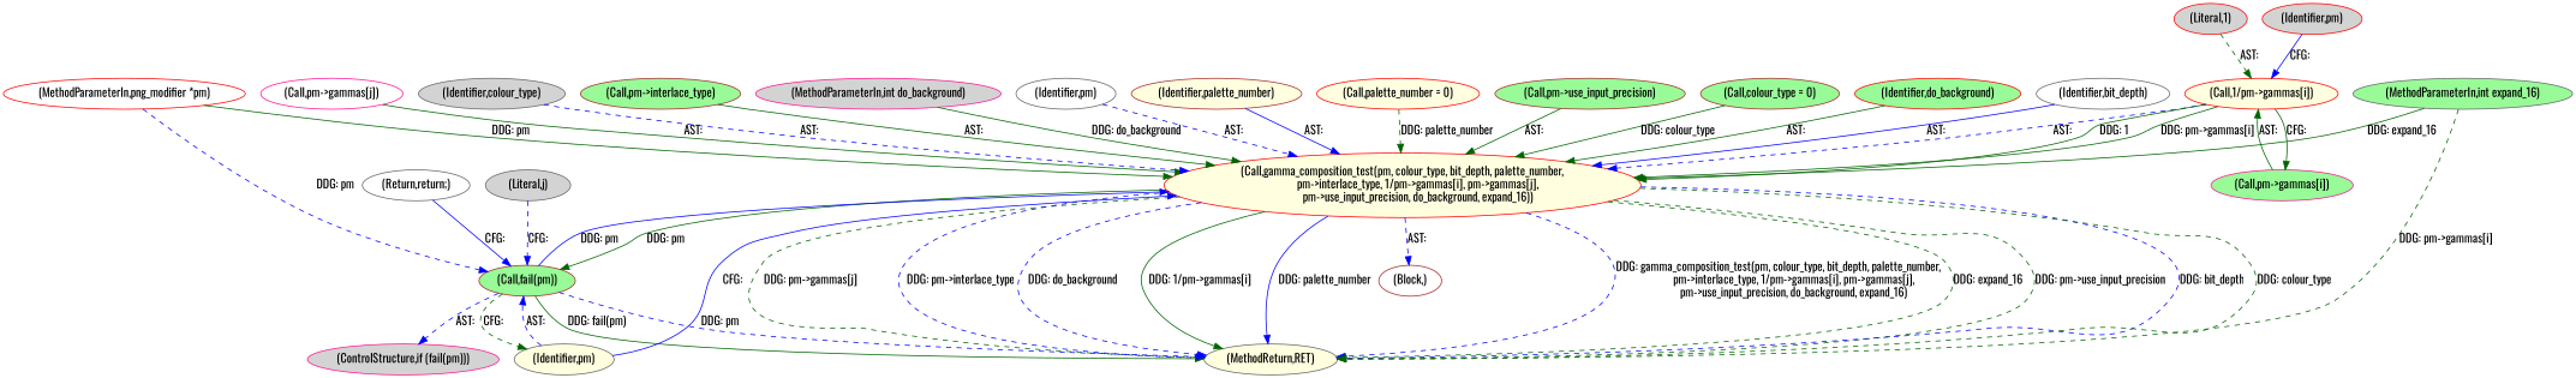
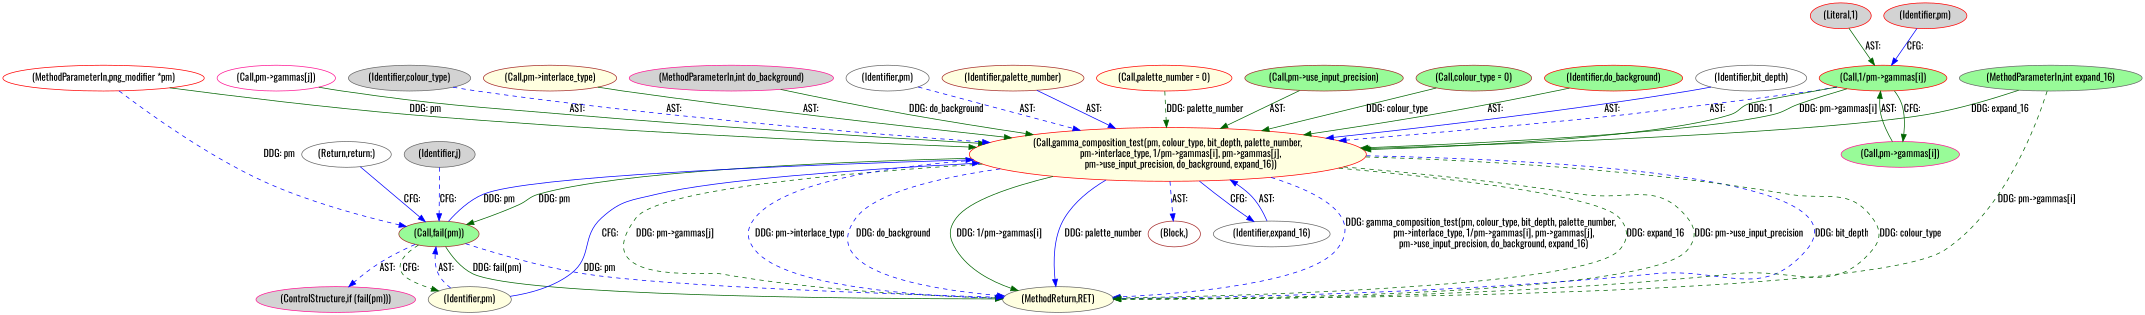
  digraph {
    fontname=Oswald
    node [color=gray40 fillcolor=palegreen fontname=Oswald style=filled]
    edge [color=darkgreen fontname=Oswald style=solid]
-   n1 [color=red fillcolor=lightyellow label="(Call,1/pm->gammas[i])"]
+   n1 [color=red label="(Call,1/pm->gammas[i])"]
    n2 [color=red fillcolor=lightyellow label="(Call,gamma_composition_test(pm, colour_type, bit_depth, palette_number,\n            pm->interlace_type, 1/pm->gammas[i], pm->gammas[j],\n            pm->use_input_precision, do_background, expand_16))"]
    n3 [color=deeppink label="(Call,pm->gammas[i])"]
    n4 [fillcolor=lightyellow label="(MethodReturn,RET)"]
    n5 [color=brown label="(Call,fail(pm))"]
    n6 [color=brown fillcolor=white label="(Block,)"]
+   n7 [fillcolor=white label="(Identifier,expand_16)"]
    n8 [color=deeppink fillcolor=lightgrey label="(ControlStructure,if (fail(pm)))"]
    n9 [fillcolor=lightyellow label="(Identifier,pm)"]
-   n10 [fillcolor=lightgrey label="(Literal,j)"]
+   n10 [fillcolor=lightgrey label="(Identifier,j)"]
    n11 [color=red label="(Identifier,do_background)"]
    n12 [color=red fillcolor=lightgrey label="(Literal,1)"]
    n13 [fillcolor=white label="(Identifier,bit_depth)"]
    n14 [label="(MethodParameterIn,int expand_16)"]
    n15 [color=deeppink fillcolor=white label="(Call,pm->gammas[j])"]
    n16 [color=red fillcolor=lightgrey label="(Identifier,pm)"]
    n17 [fillcolor=white label="(Return,return;)"]
    n18 [fillcolor=lightgrey label="(Identifier,colour_type)"]
    n19 [color=red fillcolor=white label="(MethodParameterIn,png_modifier *pm)"]
-   n20 [color=brown label="(Call,pm->interlace_type)"]
+   n20 [color=brown fillcolor=lightyellow label="(Call,pm->interlace_type)"]
    n21 [color=deeppink fillcolor=lightgrey label="(MethodParameterIn,int do_background)"]
    n22 [fillcolor=white label="(Identifier,pm)"]
    n23 [color=brown fillcolor=lightyellow label="(Identifier,palette_number)"]
    n24 [color=red fillcolor=lightyellow label="(Call,palette_number = 0)"]
    n25 [color=brown label="(Call,pm->use_input_precision)"]
    n26 [color=brown label="(Call,colour_type = 0)"]
    n1 -> n2 [color=blue label="AST: " style=dashed]
    n1 -> n2 [label="DDG: 1"]
    n1 -> n2 [label="DDG: pm->gammas[i]"]
    n1 -> n3 [label="CFG: "]
    n2 -> n4 [color=blue label="DDG: do_background" style=dashed]
    n2 -> n4 [label="DDG: 1/pm->gammas[i]"]
    n2 -> n4 [color=blue label="DDG: palette_number"]
    n2 -> n4 [color=blue label="DDG: gamma_composition_test(pm, colour_type, bit_depth, palette_number,\n            pm->interlace_type, 1/pm->gammas[i], pm->gammas[j],\n            pm->use_input_precision, do_background, expand_16)" style=dashed]
    n2 -> n4 [label="DDG: expand_16" style=dashed]
    n2 -> n4 [label="DDG: pm->use_input_precision" style=dashed]
    n2 -> n4 [color=blue label="DDG: bit_depth" style=dashed]
    n2 -> n4 [label="DDG: colour_type" style=dashed]
    n2 -> n4 [label="DDG: pm->gammas[j]" style=dashed]
    n2 -> n4 [color=blue label="DDG: pm->interlace_type" style=dashed]
    n2 -> n5 [label="DDG: pm"]
    n2 -> n6 [color=blue label="AST: " style=dashed]
+   n2 -> n7 [color=blue label="CFG: "]
    n3 -> n1 [label="AST: "]
    n5 -> n2 [color=blue label="DDG: pm"]
    n5 -> n4 [label="DDG: fail(pm)"]
    n5 -> n4 [color=blue label="DDG: pm" style=dashed]
    n5 -> n8 [color=blue label="AST: " style=dashed]
    n5 -> n9 [label="CFG: " style=dashed]
+   n7 -> n2 [color=blue label="AST: "]
    n9 -> n2 [color=blue label="CFG: "]
    n9 -> n5 [color=blue label="AST: " style=dashed]
    n10 -> n5 [color=blue label="CFG: " style=dashed]
    n11 -> n2 [label="AST: "]
-   n12 -> n1 [label="AST: " style=dashed]
+   n12 -> n1 [label="AST: "]
    n13 -> n2 [color=blue label="AST: "]
    n14 -> n2 [label="DDG: expand_16"]
    n14 -> n4 [label="DDG: pm->gammas[i]" style=dashed]
    n15 -> n2 [label="AST: "]
    n16 -> n1 [color=blue label="CFG: "]
    n17 -> n5 [color=blue label="CFG: "]
    n18 -> n2 [color=blue label="AST: " style=dashed]
    n19 -> n2 [label="DDG: pm"]
    n19 -> n5 [color=blue label="DDG: pm" style=dashed]
    n20 -> n2 [label="AST: "]
    n21 -> n2 [label="DDG: do_background"]
    n22 -> n2 [color=blue label="AST: " style=dashed]
    n23 -> n2 [color=blue label="AST: "]
    n24 -> n2 [label="DDG: palette_number" style=dashed]
    n25 -> n2 [label="AST: "]
    n26 -> n2 [label="DDG: colour_type"]
  }
